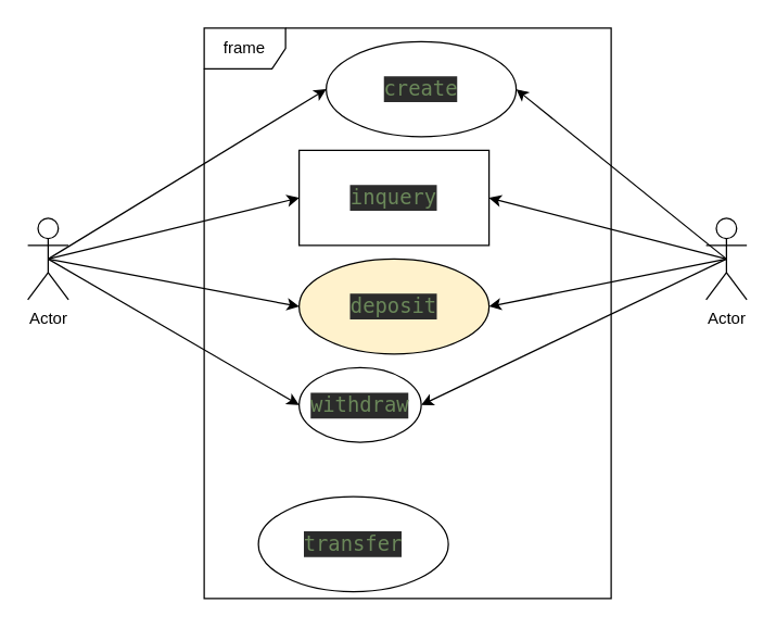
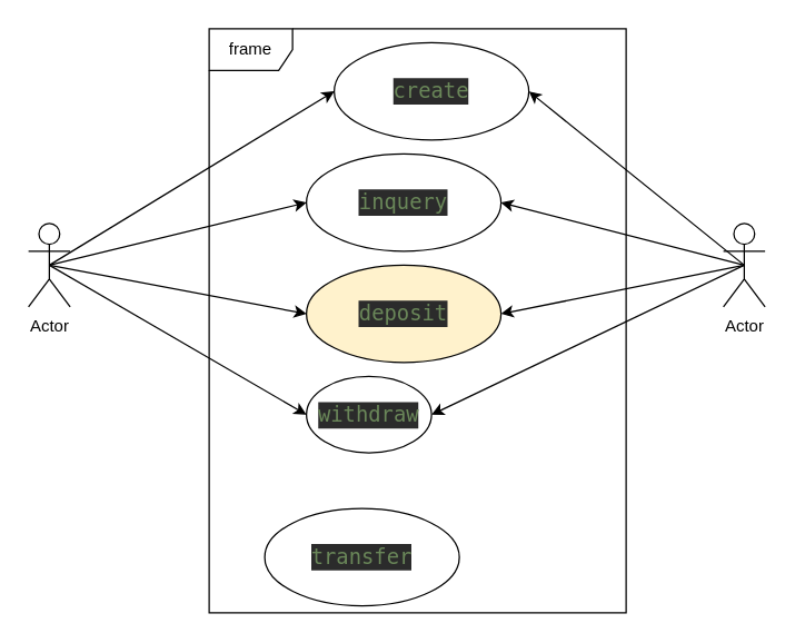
  <mxCell id="0" />
  <mxCell id="1" parent="0" />
  <mxCell id="2" style="rounded=0;orthogonalLoop=1;jettySize=auto;html=1;exitX=0.5;exitY=0.5;exitDx=0;exitDy=0;exitPerimeter=0;entryX=0;entryY=0.5;entryDx=0;entryDy=0;" edge="1" parent="1" source="6" target="13"><mxGeometry relative="1" as="geometry" /></mxCell>
  <mxCell id="3" style="edgeStyle=none;rounded=0;orthogonalLoop=1;jettySize=auto;html=1;entryX=0;entryY=0.5;entryDx=0;entryDy=0;exitX=0.5;exitY=0.5;exitDx=0;exitDy=0;exitPerimeter=0;" edge="1" parent="1" source="6" target="14"><mxGeometry relative="1" as="geometry" /></mxCell>
  <mxCell id="4" style="edgeStyle=none;rounded=0;orthogonalLoop=1;jettySize=auto;html=1;entryX=0;entryY=0.5;entryDx=0;entryDy=0;exitX=0.5;exitY=0.5;exitDx=0;exitDy=0;exitPerimeter=0;" edge="1" parent="1" source="6" target="15"><mxGeometry relative="1" as="geometry" /></mxCell>
  <mxCell id="5" style="edgeStyle=none;rounded=0;orthogonalLoop=1;jettySize=auto;html=1;entryX=0;entryY=0.5;entryDx=0;entryDy=0;exitX=0.5;exitY=0.5;exitDx=0;exitDy=0;exitPerimeter=0;" edge="1" parent="1" source="6" target="16"><mxGeometry relative="1" as="geometry" /></mxCell>
  <mxCell id="6" value="Actor" style="shape=umlActor;verticalLabelPosition=bottom;verticalAlign=top;html=1;" vertex="1" parent="1"><mxGeometry x="20" y="160" width="30" height="60" as="geometry" /></mxCell>
  <mxCell id="7" style="edgeStyle=none;rounded=0;orthogonalLoop=1;jettySize=auto;html=1;exitX=0.5;exitY=0.5;exitDx=0;exitDy=0;exitPerimeter=0;entryX=1;entryY=0.5;entryDx=0;entryDy=0;" edge="1" parent="1" source="11" target="13"><mxGeometry relative="1" as="geometry" /></mxCell>
  <mxCell id="8" style="edgeStyle=none;rounded=0;orthogonalLoop=1;jettySize=auto;html=1;exitX=0.5;exitY=0.5;exitDx=0;exitDy=0;exitPerimeter=0;entryX=1;entryY=0.5;entryDx=0;entryDy=0;" edge="1" parent="1" source="11" target="14"><mxGeometry relative="1" as="geometry" /></mxCell>
  <mxCell id="9" style="edgeStyle=none;rounded=0;orthogonalLoop=1;jettySize=auto;html=1;exitX=0.5;exitY=0.5;exitDx=0;exitDy=0;exitPerimeter=0;entryX=1;entryY=0.5;entryDx=0;entryDy=0;" edge="1" parent="1" source="11" target="15"><mxGeometry relative="1" as="geometry" /></mxCell>
  <mxCell id="10" style="edgeStyle=none;rounded=0;orthogonalLoop=1;jettySize=auto;html=1;exitX=0.5;exitY=0.5;exitDx=0;exitDy=0;exitPerimeter=0;entryX=1;entryY=0.5;entryDx=0;entryDy=0;" edge="1" parent="1" source="11" target="16"><mxGeometry relative="1" as="geometry" /></mxCell>
  <mxCell id="11" value="Actor" style="shape=umlActor;verticalLabelPosition=bottom;verticalAlign=top;html=1;" vertex="1" parent="1"><mxGeometry x="520" y="160" width="30" height="60" as="geometry" /></mxCell>
  <mxCell id="12" value="frame" style="shape=umlFrame;whiteSpace=wrap;html=1;" vertex="1" parent="1"><mxGeometry x="150" y="20" width="300" height="420" as="geometry" /></mxCell>
  <mxCell id="13" value="&lt;div style=&quot;background-color: rgb(43, 43, 43); color: rgb(169, 183, 198); font-family: &amp;quot;JetBrains Mono&amp;quot;, monospace; font-size: 11.3pt;&quot;&gt;&lt;span style=&quot;color:#6a8759;&quot;&gt;create&lt;/span&gt;&lt;/div&gt;" style="ellipse;whiteSpace=wrap;html=1;" vertex="1" parent="1"><mxGeometry x="240" y="30" width="140" height="70" as="geometry" /></mxCell>
- <mxCell id="14" value="&lt;div style=&quot;background-color: rgb(43, 43, 43); color: rgb(169, 183, 198); font-family: &amp;quot;JetBrains Mono&amp;quot;, monospace; font-size: 11.3pt;&quot;&gt;&lt;span style=&quot;color:#6a8759;&quot;&gt;inquery&lt;/span&gt;&lt;/div&gt;" style="whiteSpace=wrap;html=1;rounded=0;" vertex="1" parent="1"><mxGeometry x="220" y="110" width="140" height="70" as="geometry" /></mxCell>
+ <mxCell id="14" value="&lt;div style=&quot;background-color: rgb(43, 43, 43); color: rgb(169, 183, 198); font-family: &amp;quot;JetBrains Mono&amp;quot;, monospace; font-size: 11.3pt;&quot;&gt;&lt;span style=&quot;color:#6a8759;&quot;&gt;inquery&lt;/span&gt;&lt;/div&gt;" style="ellipse;whiteSpace=wrap;html=1;" vertex="1" parent="1"><mxGeometry x="220" y="110" width="140" height="70" as="geometry" /></mxCell>
  <mxCell id="15" value="&lt;div style=&quot;background-color: rgb(43, 43, 43); color: rgb(169, 183, 198); font-family: &amp;quot;JetBrains Mono&amp;quot;, monospace; font-size: 11.3pt;&quot;&gt;&lt;span style=&quot;color:#6a8759;&quot;&gt;deposit&lt;/span&gt;&lt;/div&gt;" style="ellipse;whiteSpace=wrap;html=1;fillColor=#fff2cc;" vertex="1" parent="1"><mxGeometry x="220" y="190" width="140" height="70" as="geometry" /></mxCell>
  <mxCell id="16" value="&lt;div style=&quot;background-color: rgb(43, 43, 43); color: rgb(169, 183, 198); font-family: &amp;quot;JetBrains Mono&amp;quot;, monospace; font-size: 11.3pt;&quot;&gt;&lt;span style=&quot;color:#6a8759;&quot;&gt;withdraw&lt;/span&gt;&lt;/div&gt;" style="ellipse;whiteSpace=wrap;html=1;" vertex="1" parent="1"><mxGeometry x="220" y="270" width="90" height="55" as="geometry" /></mxCell>
  <mxCell id="17" value="&lt;div style=&quot;background-color: rgb(43, 43, 43); color: rgb(169, 183, 198); font-family: &amp;quot;JetBrains Mono&amp;quot;, monospace; font-size: 11.3pt;&quot;&gt;&lt;div style=&quot;font-size: 11.3pt;&quot;&gt;&lt;span style=&quot;color:#6a8759;&quot;&gt;transfer&lt;/span&gt;&lt;/div&gt;&lt;/div&gt;" style="ellipse;whiteSpace=wrap;html=1;" vertex="1" parent="1"><mxGeometry x="190" y="365" width="140" height="70" as="geometry" /></mxCell>
